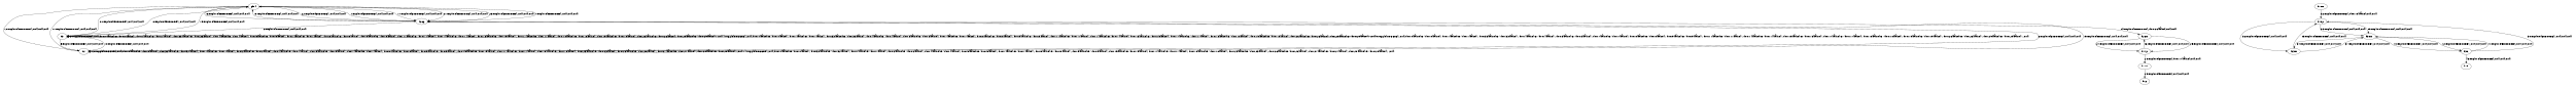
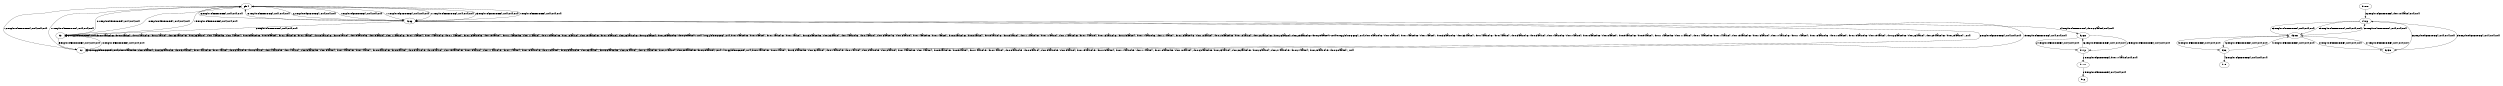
  digraph {
    n1 [label=gf84]
    d26p
    b3
    b2
    d26m
    d17p
    d17m
    d7p
    d18m
    d18p
    n11 [label=d38m]
    d23m
    b36
    n14 [label=b75]
    n1 -> d26p [label="1-explore[EXPLORE];/null/null/null"]
    n1 -> d26p [label="17-explore[EXPLORE];/null/null/null"]
    n1 -> d26p [label="21-explore[EXPLORE];/null/null/null"]
    n1 -> d26p [label="23-explore[EXPLORE];/null/null/null"]
    n1 -> b3 [label="8-explore[EXPLORE];/null/null/null"]
    n1 -> b3 [label="19-explore[EXPLORE];/null/null/null"]
    n1 -> b2 [label="12-explore[EXPLORE];/null/null/null"]
    d26p -> n1 [label="7-explore[EXPLORE];/null/null/null"]
    d26p -> n1 [label="16-explore[EXPLORE];/null/null/null"]
    d26p -> n1 [label="18-explore[EXPLORE];/null/null/null"]
    d26p -> n1 [label="22-explore[EXPLORE];/null/null/null"]
    d26p -> b3 [label="2-explore[EXPLORE];/null/null/null"]
    d26p -> d26m [label="24-explore[EXPLORE];/door26[false]/null/null"]
    b3 -> n1 [label="20-explore[EXPLORE];/null/null/null"]
    b3 -> b3 [label="3-toggle[TOGGLE];/null/door0[false]:=!(door0[false]); door1[false]:=!(door1[false]); door33[false]:=!(door33[false]); door4[false]:=!(door4[false]); door5[false]:=!(door5[false]); door7[false]:=!(door7[false]); door8[false]:=!(door8[false]); door9[false]:=!(door9[false]); door11[false]:=!(door11[false]); door14[false]:=!(door14[false]); door15[false]:=!(door15[false]); door17[false]:=!(door17[false]); door18[false]:=!(door18[false]); door19[false]:=!(door19[false]); door26[false]:=!(door26[false]); door29[false]:=!(door29[false]); /null"]
    b3 -> b3 [label="4-toggle[TOGGLE];/null/door0[false]:=!(door0[false]); door1[false]:=!(door1[false]); door33[false]:=!(door33[false]); door4[false]:=!(door4[false]); door5[false]:=!(door5[false]); door7[false]:=!(door7[false]); door8[false]:=!(door8[false]); door9[false]:=!(door9[false]); door11[false]:=!(door11[false]); door14[false]:=!(door14[false]); door15[false]:=!(door15[false]); door17[false]:=!(door17[false]); door18[false]:=!(door18[false]); door19[false]:=!(door19[false]); door26[false]:=!(door26[false]); door29[false]:=!(door29[false]); /null"]
    b3 -> b3 [label="9-toggle[TOGGLE];/null/door0[false]:=!(door0[false]); door1[false]:=!(door1[false]); door33[false]:=!(door33[false]); door4[false]:=!(door4[false]); door5[false]:=!(door5[false]); door7[false]:=!(door7[false]); door8[false]:=!(door8[false]); door9[false]:=!(door9[false]); door11[false]:=!(door11[false]); door14[false]:=!(door14[false]); door15[false]:=!(door15[false]); door17[false]:=!(door17[false]); door18[false]:=!(door18[false]); door19[false]:=!(door19[false]); door26[false]:=!(door26[false]); door29[false]:=!(door29[false]); /null"]
    b3 -> b2 [label="5-explore[EXPLORE];/null/null/null"]
    b3 -> b2 [label="10-explore[EXPLORE];/null/null/null"]
    b2 -> n1 [label="11-explore[EXPLORE];/null/null/null"]
    b2 -> d26p [label="6-explore[EXPLORE];/null/null/null"]
    b2 -> d26p [label="15-explore[EXPLORE];/null/null/null"]
    b2 -> b2 [label="13-toggle[TOGGLE];/null/door0[false]:=!(door0[false]); door32[false]:=!(door32[false]); door1[false]:=!(door1[false]); door2[false]:=!(door2[false]); door4[false]:=!(door4[false]); door5[false]:=!(door5[false]); door7[false]:=!(door7[false]); door8[false]:=!(door8[false]); door9[false]:=!(door9[false]); door15[false]:=!(door15[false]); door17[false]:=!(door17[false]); door18[false]:=!(door18[false]); door23[false]:=!(door23[false]); door26[false]:=!(door26[false]); door27[false]:=!(door27[false]); door28[false]:=!(door28[false]); /null"]
    b2 -> b2 [label="14-toggle[TOGGLE];/null/door0[false]:=!(door0[false]); door32[false]:=!(door32[false]); door1[false]:=!(door1[false]); door2[false]:=!(door2[false]); door4[false]:=!(door4[false]); door5[false]:=!(door5[false]); door7[false]:=!(door7[false]); door8[false]:=!(door8[false]); door9[false]:=!(door9[false]); door15[false]:=!(door15[false]); door17[false]:=!(door17[false]); door18[false]:=!(door18[false]); door23[false]:=!(door23[false]); door26[false]:=!(door26[false]); door27[false]:=!(door27[false]); door28[false]:=!(door28[false]); /null"]
    d26m -> d17p [label="25-explore[EXPLORE];/null/null/null"]
    d26m -> d17p [label="27-explore[EXPLORE];/null/null/null"]
    d17p -> d26m [label="26-explore[EXPLORE];/null/null/null"]
    d17p -> d17m [label="28-explore[EXPLORE];/door17[false]/null/null"]
    d17m -> d7p [label="29-explore[EXPLORE];/null/null/null"]
    d18m -> d18p [label="32-explore[EXPLORE];/door18[false]/null/null"]
    d18p -> n11 [label="33-explore[EXPLORE];/null/null/null"]
    d18p -> n11 [label="39-explore[EXPLORE];/null/null/null"]
    d18p -> d23m [label="36-explore[EXPLORE];/null/null/null"]
-   b36 -> d18p [label="38-explore[EXPLORE];/null/null/null"]
+   n11 -> d18p [label="38-explore[EXPLORE];/null/null/null"]
    n11 -> d23m [label="34-explore[EXPLORE];/null/null/null"]
    n11 -> b36 [label="40-explore[EXPLORE];/null/null/null"]
    n11 -> b36 [label="42-explore[EXPLORE];/null/null/null"]
    d23m -> d18p [label="35-explore[EXPLORE];/null/null/null"]
    d23m -> n11 [label="37-explore[EXPLORE];/null/null/null"]
    b36 -> n11 [label="41-explore[EXPLORE];/null/null/null"]
    b36 -> n14 [label="43-explore[EXPLORE];/null/null/null"]
  }
